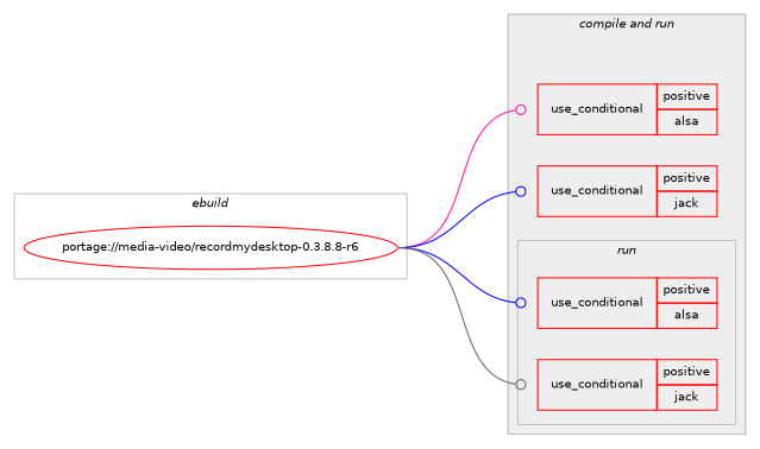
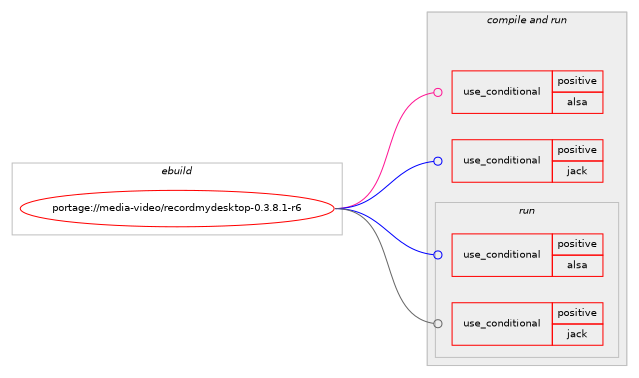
  digraph {
    compound=true
    concentrate=true
    fontname=Helvetica
    fontsize=10
    newrank=true
    rankdir=LR
    ranksep=1.5
    node [color=red fontname=Helvetica fontsize=10 shape=none]
    edge [arrowhead=odot headport=w style=solid tailport=e weight=20 color=blue]
-   n1 [label="portage://media-video/recordmydesktop-0.3.8.8-r6" width=4 shape=""]
+   n1 [label="portage://media-video/recordmydesktop-0.3.8.1-r6" width=4 shape=""]
    n2 [label=<<TABLE BORDER="0" CELLBORDER="1" CELLSPACING="0" CELLPADDING="4"><TR><TD ROWSPAN="3" CELLPADDING="10">use_conditional</TD></TR><TR><TD>positive</TD></TR><TR><TD>alsa</TD></TR></TABLE>>]
    n3 [label=<<TABLE BORDER="0" CELLBORDER="1" CELLSPACING="0" CELLPADDING="4"><TR><TD ROWSPAN="3" CELLPADDING="10">use_conditional</TD></TR><TR><TD>positive</TD></TR><TR><TD>jack</TD></TR></TABLE>>]
    n4 [label=<<TABLE BORDER="0" CELLBORDER="1" CELLSPACING="0" CELLPADDING="4"><TR><TD ROWSPAN="3" CELLPADDING="10">use_conditional</TD></TR><TR><TD>positive</TD></TR><TR><TD>alsa</TD></TR></TABLE>>]
    n5 [label=<<TABLE BORDER="0" CELLBORDER="1" CELLSPACING="0" CELLPADDING="4"><TR><TD ROWSPAN="3" CELLPADDING="10">use_conditional</TD></TR><TR><TD>positive</TD></TR><TR><TD>jack</TD></TR></TABLE>>]
    subgraph cluster_1 {
      color=gray
      label=<<i>ebuild</i>>
      rank=same
      n1
    }
    subgraph cluster_2 {
      color=gray
      label=<<i>dependencies</i>>
      subgraph cluster_3 {
        color=gray
        fillcolor="#eeeeee"
        label=<<i>compile</i>>
        style=filled
        subgraph sub_4 {
          color=gray
          fillcolor="#eeeeee"
          label=<<i>compile</i>>
          style=filled
          n2
        }
        subgraph sub_5 {
          color=gray
          fillcolor="#eeeeee"
          label=<<i>compile</i>>
          style=filled
          n3
        }
      }
      subgraph cluster_6 {
        color=gray
        fillcolor="#eeeeee"
        label=<<i>compile and run</i>>
        style=filled
      }
      subgraph cluster_7 {
        color=gray
        fillcolor="#eeeeee"
        label=<<i>run</i>>
        style=filled
        subgraph sub_8 {
          color=gray
          fillcolor="#eeeeee"
          label=<<i>run</i>>
          style=filled
          n4
        }
        subgraph sub_9 {
          color=gray
          fillcolor="#eeeeee"
          label=<<i>run</i>>
          style=filled
          n5
        }
      }
    }
    subgraph cluster_10 {
      color=gray
      label=<<i>candidates</i>>
      rank=same
    }
    n1 -> n2 [color=deeppink]
    n1 -> n3
    n1 -> n4
    n1 -> n5 [color=gray40]
  }
